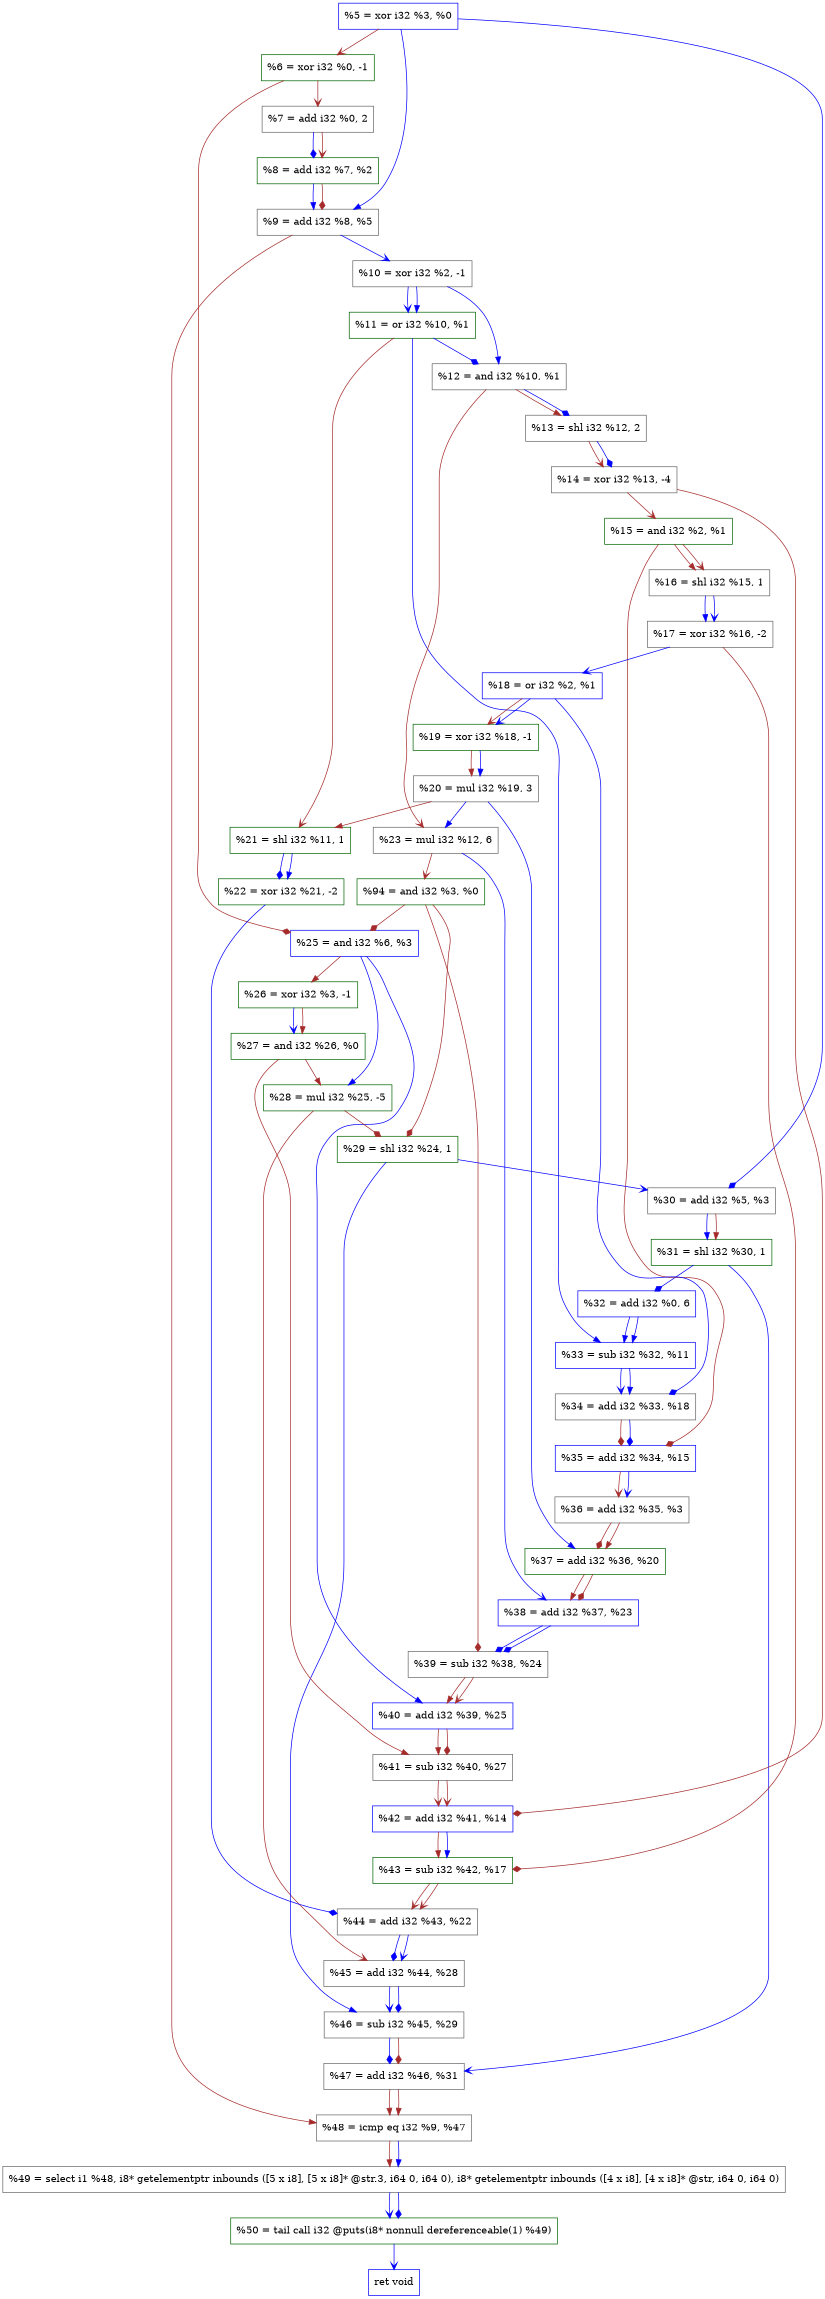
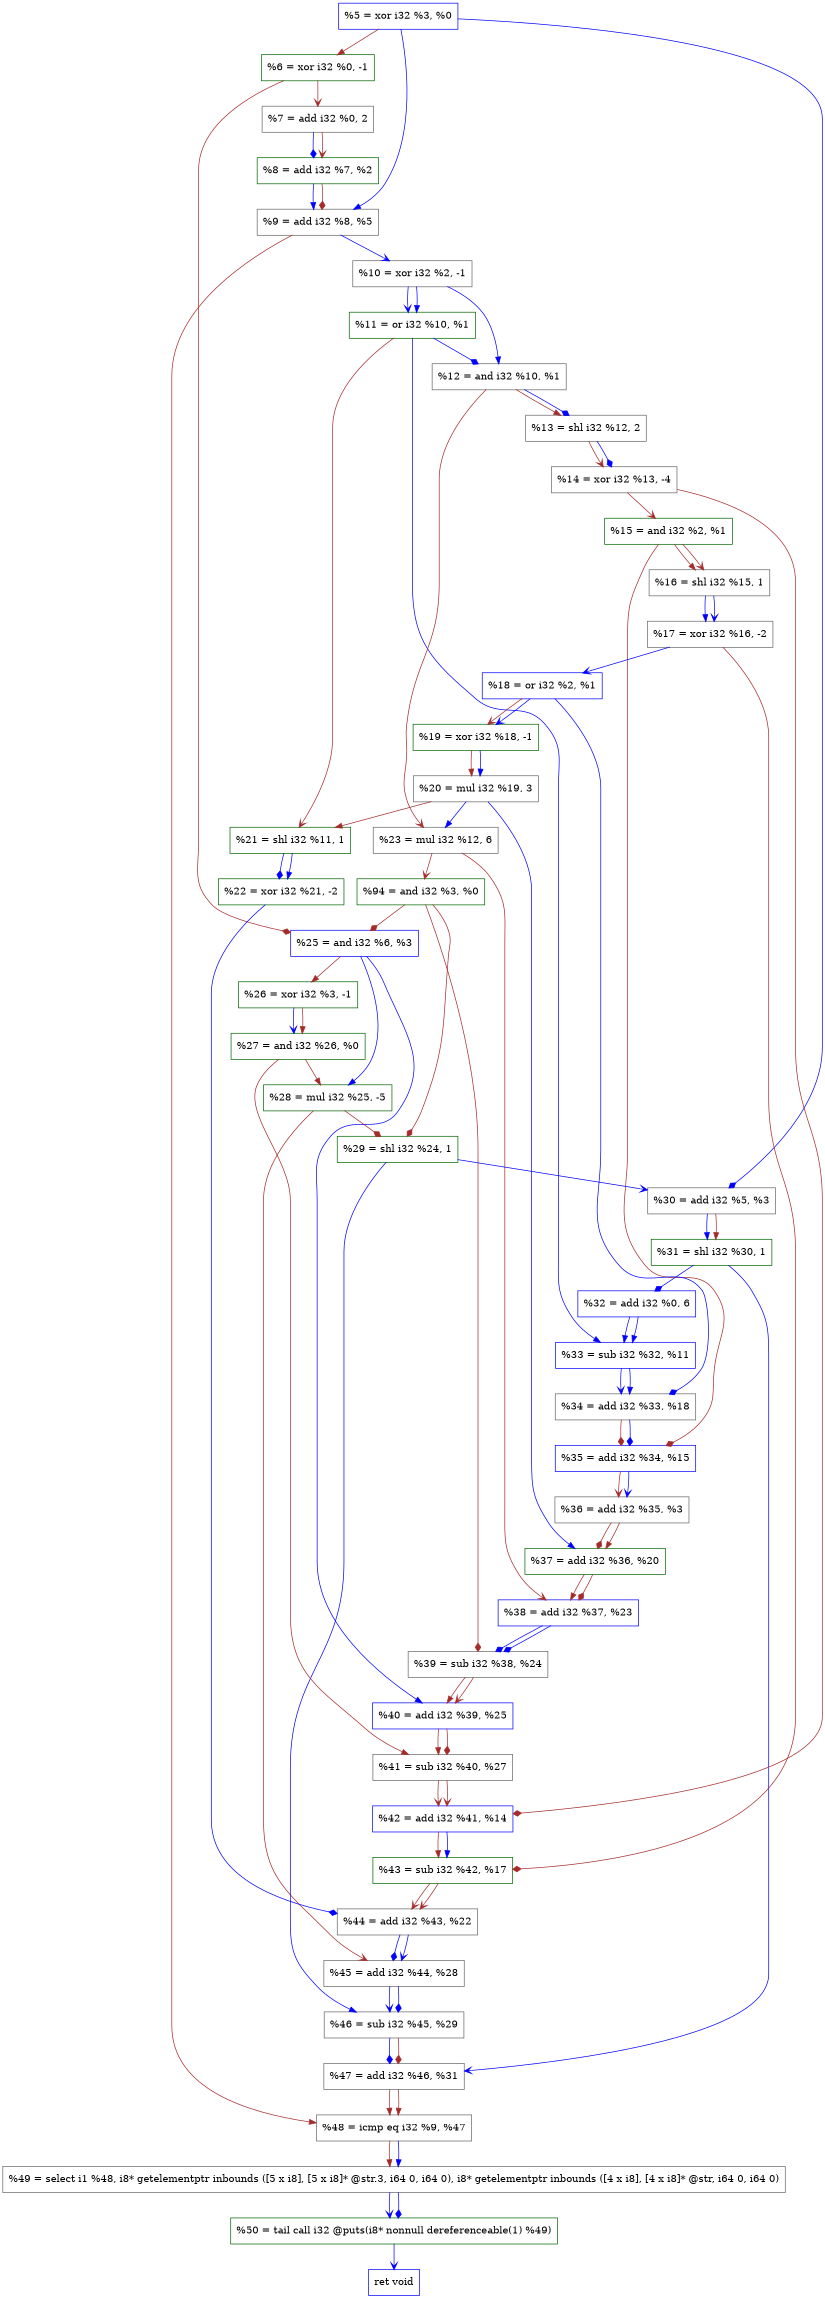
  digraph {
    node [color=gray40 shape=record]
    edge [arrowhead=normal color=blue]
    n1 [color=blue label="  %5 = xor i32 %3, %0"]
    n2 [color=darkgreen label="  %6 = xor i32 %0, -1"]
    n3 [label="  %9 = add i32 %8, %5"]
    n4 [label="  %30 = add i32 %5, %3"]
    n5 [label="  %7 = add i32 %0, 2"]
    n6 [color=blue label="  %25 = and i32 %6, %3"]
    n7 [label="  %10 = xor i32 %2, -1"]
    n8 [label="  %48 = icmp eq i32 %9, %47"]
    n9 [color=darkgreen label="  %31 = shl i32 %30, 1"]
    n10 [color=darkgreen label="  %8 = add i32 %7, %2"]
    n11 [color=darkgreen label="  %26 = xor i32 %3, -1"]
    n12 [color=darkgreen label="  %28 = mul i32 %25, -5"]
    n13 [color=blue label="  %40 = add i32 %39, %25"]
    n14 [color=darkgreen label="  %11 = or i32 %10, %1"]
    n15 [label="  %12 = and i32 %10, %1"]
    n16 [label="  %49 = select i1 %48, i8* getelementptr inbounds ([5 x i8], [5 x i8]* @str.3, i64 0, i64 0), i8* getelementptr inbounds ([4 x i8], [4 x i8]* @str, i64 0, i64 0)"]
    n17 [color=darkgreen label="  %21 = shl i32 %11, 1"]
    n18 [color=blue label="  %33 = sub i32 %32, %11"]
    n19 [label="  %13 = shl i32 %12, 2"]
    n20 [label="  %23 = mul i32 %12, 6"]
    n21 [color=darkgreen label="  %22 = xor i32 %21, -2"]
    n22 [label="  %34 = add i32 %33, %18"]
    n23 [label="  %14 = xor i32 %13, -4"]
    n24 [color=darkgreen label="%94 = and i32 %3, %0"]
    n25 [color=blue label="  %38 = add i32 %37, %23"]
    n26 [color=darkgreen label="  %15 = and i32 %2, %1"]
    n27 [color=blue label="  %42 = add i32 %41, %14"]
    n28 [label="  %16 = shl i32 %15, 1"]
    n29 [color=blue label="  %35 = add i32 %34, %15"]
    n30 [color=darkgreen label="  %43 = sub i32 %42, %17"]
    n31 [label="  %17 = xor i32 %16, -2"]
    n32 [label="  %36 = add i32 %35, %3"]
    n33 [color=blue label="  %18 = or i32 %2, %1"]
    n34 [color=darkgreen label="  %19 = xor i32 %18, -1"]
    n35 [label="  %44 = add i32 %43, %22"]
    n36 [label="  %20 = mul i32 %19, 3"]
    n37 [color=darkgreen label="  %37 = add i32 %36, %20"]
    n38 [label="  %45 = add i32 %44, %28"]
    n39 [color=darkgreen label="  %29 = shl i32 %24, 1"]
    n40 [label="  %39 = sub i32 %38, %24"]
    n41 [label="  %46 = sub i32 %45, %29"]
    n42 [color=darkgreen label="  %27 = and i32 %26, %0"]
    n43 [label="  %41 = sub i32 %40, %27"]
    n44 [label="  %47 = add i32 %46, %31"]
    n45 [color=blue label="  %32 = add i32 %0, 6"]
    n46 [color=darkgreen label="  %50 = tail call i32 @puts(i8* nonnull dereferenceable(1) %49)"]
    n47 [color=blue label="  ret void"]
-   n1 -> n2 [arrowhead=vee color=brown]
+   n1 -> n2 [color=brown]
    n1 -> n3
    n1 -> n4 [arrowhead=diamond]
    n2 -> n5 [arrowhead=vee color=brown]
    n2 -> n6 [arrowhead=diamond color=brown]
    n3 -> n7 [arrowhead=vee]
    n3 -> n8 [color=brown]
    n4 -> n9
    n4 -> n9 [color=brown]
    n5 -> n10 [arrowhead=diamond]
    n5 -> n10 [arrowhead=vee color=brown]
    n6 -> n11 [color=brown]
    n6 -> n12
    n6 -> n13
    n7 -> n14 [arrowhead=vee]
    n7 -> n14
    n7 -> n15
    n8 -> n16 [color=brown]
    n8 -> n16
    n9 -> n44 [arrowhead=vee]
    n9 -> n45 [arrowhead=diamond]
    n10 -> n3
    n10 -> n3 [arrowhead=diamond color=brown]
    n11 -> n42 [arrowhead=vee]
    n11 -> n42 [color=brown]
    n12 -> n38 [arrowhead=vee color=brown]
    n12 -> n39 [arrowhead=diamond color=brown]
    n13 -> n43 [color=brown]
    n13 -> n43 [arrowhead=diamond color=brown]
    n14 -> n15 [arrowhead=diamond]
    n14 -> n17 [arrowhead=vee color=brown]
    n14 -> n18
    n15 -> n19 [color=brown]
    n15 -> n19 [arrowhead=diamond]
    n15 -> n20 [arrowhead=vee color=brown]
    n16 -> n46 [arrowhead=vee]
    n16 -> n46 [arrowhead=diamond]
    n17 -> n21 [arrowhead=diamond]
    n17 -> n21
    n18 -> n22 [arrowhead=vee]
    n18 -> n22
    n19 -> n23 [arrowhead=vee color=brown]
    n19 -> n23 [arrowhead=diamond]
    n20 -> n24 [arrowhead=vee color=brown]
-   n20 -> n25 [arrowhead=vee]
+   n20 -> n25 [arrowhead=vee color=brown]
    n21 -> n35 [arrowhead=diamond]
    n22 -> n29 [arrowhead=diamond color=brown]
    n22 -> n29 [arrowhead=diamond]
    n23 -> n26 [arrowhead=vee color=brown]
    n23 -> n27 [arrowhead=diamond color=brown]
    n24 -> n6 [arrowhead=diamond color=brown]
    n24 -> n39 [arrowhead=diamond color=brown]
    n24 -> n40 [arrowhead=diamond color=brown]
    n25 -> n40 [arrowhead=diamond]
    n25 -> n40 [arrowhead=diamond]
    n26 -> n28 [color=brown]
    n26 -> n28 [arrowhead=vee color=brown]
    n26 -> n29 [arrowhead=diamond color=brown]
    n27 -> n30 [color=brown]
    n27 -> n30
    n28 -> n31
    n28 -> n31 [arrowhead=vee]
    n29 -> n32 [arrowhead=vee color=brown]
    n29 -> n32 [arrowhead=vee]
    n30 -> n35 [arrowhead=vee color=brown]
    n30 -> n35 [arrowhead=vee color=brown]
    n31 -> n30 [arrowhead=diamond color=brown]
    n31 -> n33 [arrowhead=vee]
    n32 -> n37 [arrowhead=diamond color=brown]
    n32 -> n37 [color=brown]
    n33 -> n22 [arrowhead=diamond]
    n33 -> n34 [arrowhead=vee color=brown]
    n33 -> n34 [arrowhead=vee]
    n34 -> n36 [color=brown]
    n34 -> n36
    n35 -> n38 [arrowhead=diamond]
    n35 -> n38 [arrowhead=vee]
    n36 -> n17 [color=brown]
    n36 -> n20
    n36 -> n37
    n37 -> n25 [color=brown]
    n37 -> n25 [arrowhead=diamond color=brown]
    n38 -> n41 [arrowhead=vee]
    n38 -> n41 [arrowhead=diamond]
    n39 -> n4 [arrowhead=vee]
    n39 -> n41
    n40 -> n13 [color=brown]
    n40 -> n13 [arrowhead=vee color=brown]
    n41 -> n44 [arrowhead=diamond]
    n41 -> n44 [arrowhead=diamond color=brown]
    n42 -> n12 [color=brown]
    n42 -> n43 [color=brown]
    n43 -> n27 [arrowhead=vee color=brown]
    n43 -> n27 [arrowhead=vee color=brown]
    n44 -> n8 [color=brown]
    n44 -> n8 [color=brown]
    n45 -> n18
    n45 -> n18
    n46 -> n47 [arrowhead=vee]
  }
